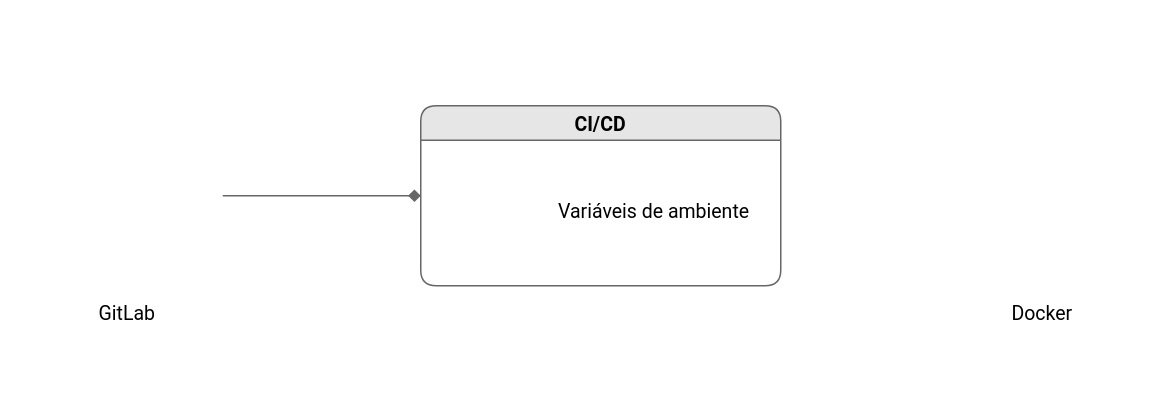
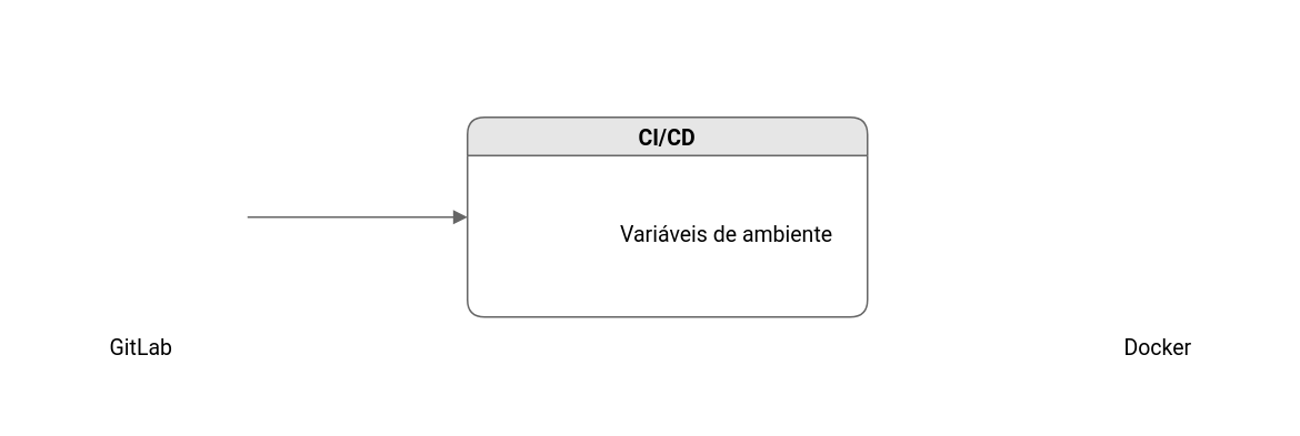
  <mxCell id="0" />
  <mxCell id="1" parent="0" />
- <mxCell id="2" style="edgeStyle=orthogonalEdgeStyle;rounded=0;orthogonalLoop=1;jettySize=auto;html=1;exitX=1;exitY=0.5;exitDx=0;exitDy=0;entryX=0;entryY=0.5;entryDx=0;entryDy=0;fontColor=#000000;strokeColor=#666666;endArrow=diamond;endFill=1;fontFamily=Roboto;fontSize=13;" edge="1" parent="1" source="3" target="5"><mxGeometry relative="1" as="geometry" /></mxCell>
+ <mxCell id="2" style="edgeStyle=orthogonalEdgeStyle;rounded=0;orthogonalLoop=1;jettySize=auto;html=1;exitX=1;exitY=0.5;exitDx=0;exitDy=0;entryX=0;entryY=0.5;entryDx=0;entryDy=0;fontColor=#000000;strokeColor=#666666;endArrow=block;endFill=1;fontFamily=Roboto;fontSize=13;" edge="1" parent="1" source="3" target="5"><mxGeometry relative="1" as="geometry" /></mxCell>
  <mxCell id="3" value="&lt;div style=&quot;font-size: 13px;&quot;&gt;GitLab&lt;/div&gt;" style="shape=image;html=1;verticalAlign=top;verticalLabelPosition=bottom;labelBackgroundColor=none;imageAspect=0;aspect=fixed;image=https://cdn4.iconfinder.com/data/icons/logos-and-brands/512/144_Gitlab_logo_logos-128.png;fontFamily=Roboto;fontSize=13;" vertex="1" parent="1"><mxGeometry x="20" y="66" width="128" height="128" as="geometry" /></mxCell>
  <mxCell id="4" value="" style="group;container=1;fontFamily=Roboto;fontSize=13;" vertex="1" connectable="0" parent="1"><mxGeometry x="280" y="20" width="240" height="220" as="geometry"><mxRectangle x="300" y="50" width="50" height="40" as="alternateBounds" /></mxGeometry></mxCell>
  <mxCell id="5" value="CI/CD" style="swimlane;fontColor=#000000;labelBackgroundColor=none;swimlaneFillColor=#ffffff;fillColor=#E6E6E6;rounded=1;strokeColor=#666666;fontFamily=Roboto;fontSize=13;" vertex="1" parent="4"><mxGeometry y="50" width="240" height="120" as="geometry" /></mxCell>
  <mxCell id="6" value="Variáveis de ambiente" style="shape=image;html=1;verticalAlign=middle;verticalLabelPosition=middle;labelBackgroundColor=#ffffff;imageAspect=0;aspect=fixed;image=https://cdn1.iconfinder.com/data/icons/hawcons/32/699033-icon-45-note-list-128.png;labelPosition=right;align=left;fontFamily=Roboto;fontSize=13;" vertex="1" parent="5"><mxGeometry x="10" y="30" width="80" height="80" as="geometry" /></mxCell>
  <mxCell id="7" value="Docker" style="shape=image;html=1;verticalAlign=top;verticalLabelPosition=bottom;labelBackgroundColor=none;imageAspect=0;aspect=fixed;image=https://cdn4.iconfinder.com/data/icons/logos-and-brands/512/97_Docker_logo_logos-128.png;rounded=1;strokeColor=#666666;fillColor=#FF9933;gradientColor=none;fontColor=#000000;fontFamily=Roboto;fontSize=13;" vertex="1" parent="1"><mxGeometry x="630" y="66" width="128" height="128" as="geometry" /></mxCell>
